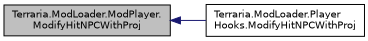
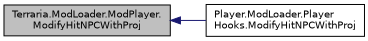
  digraph {
    rankdir=LR
    node [color=black fontname=Helvetica fontsize=10 shape=record style=filled]
    n1 [fillcolor=grey75 fontcolor=black height=0.2 label="Terraria.ModLoader.ModPlayer.\lModifyHitNPCWithProj" width=0.4]
-   n2 [fillcolor=white height=0.2 label="Terraria.ModLoader.Player\lHooks.ModifyHitNPCWithProj" width=0.4]
+   n2 [fillcolor=white height=0.2 label="Player.ModLoader.Player\lHooks.ModifyHitNPCWithProj" width=0.4]
    n1 -> n2 [color=midnightblue dir=back fontname=Helvetica fontsize=10 labelfontname=Helvetica labelfontsize=10 style=solid]
  }
